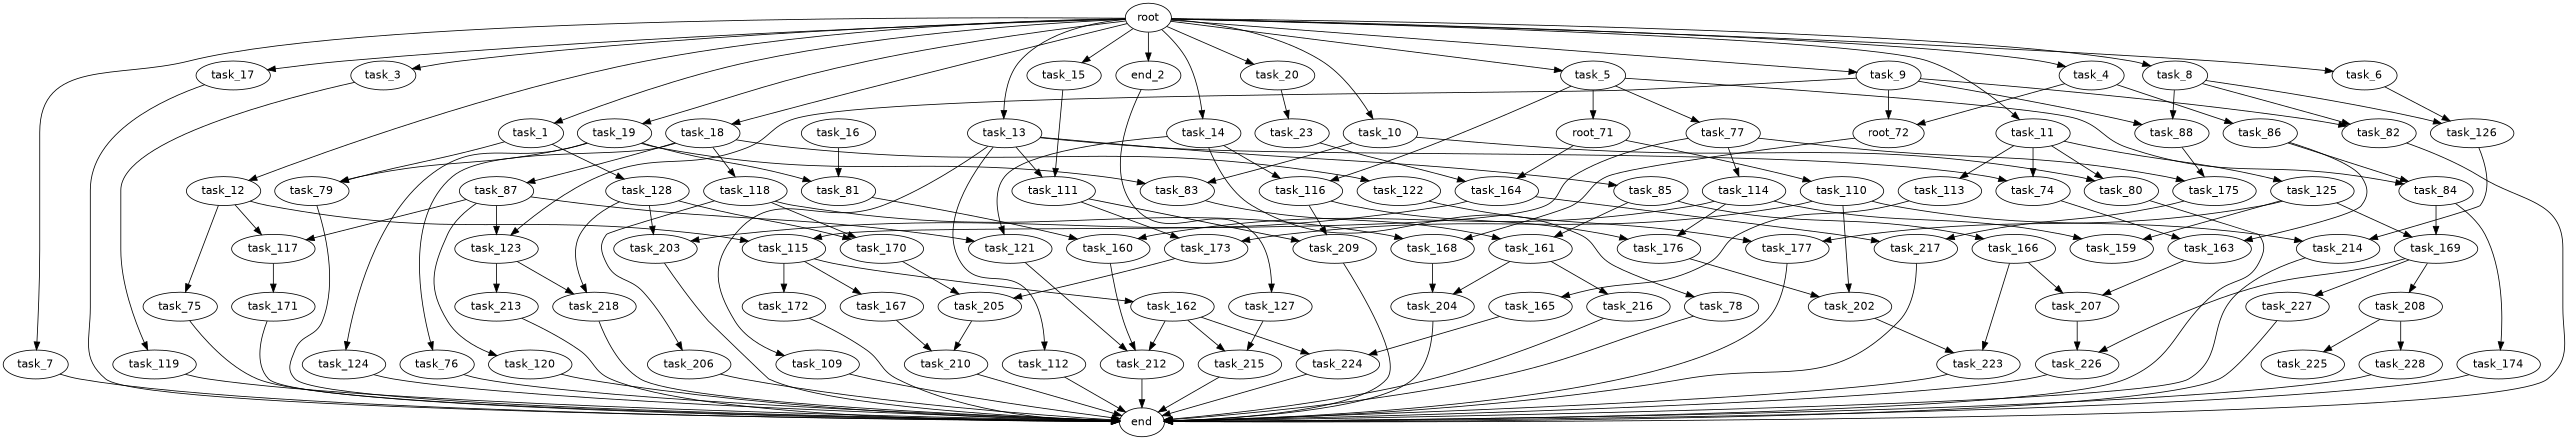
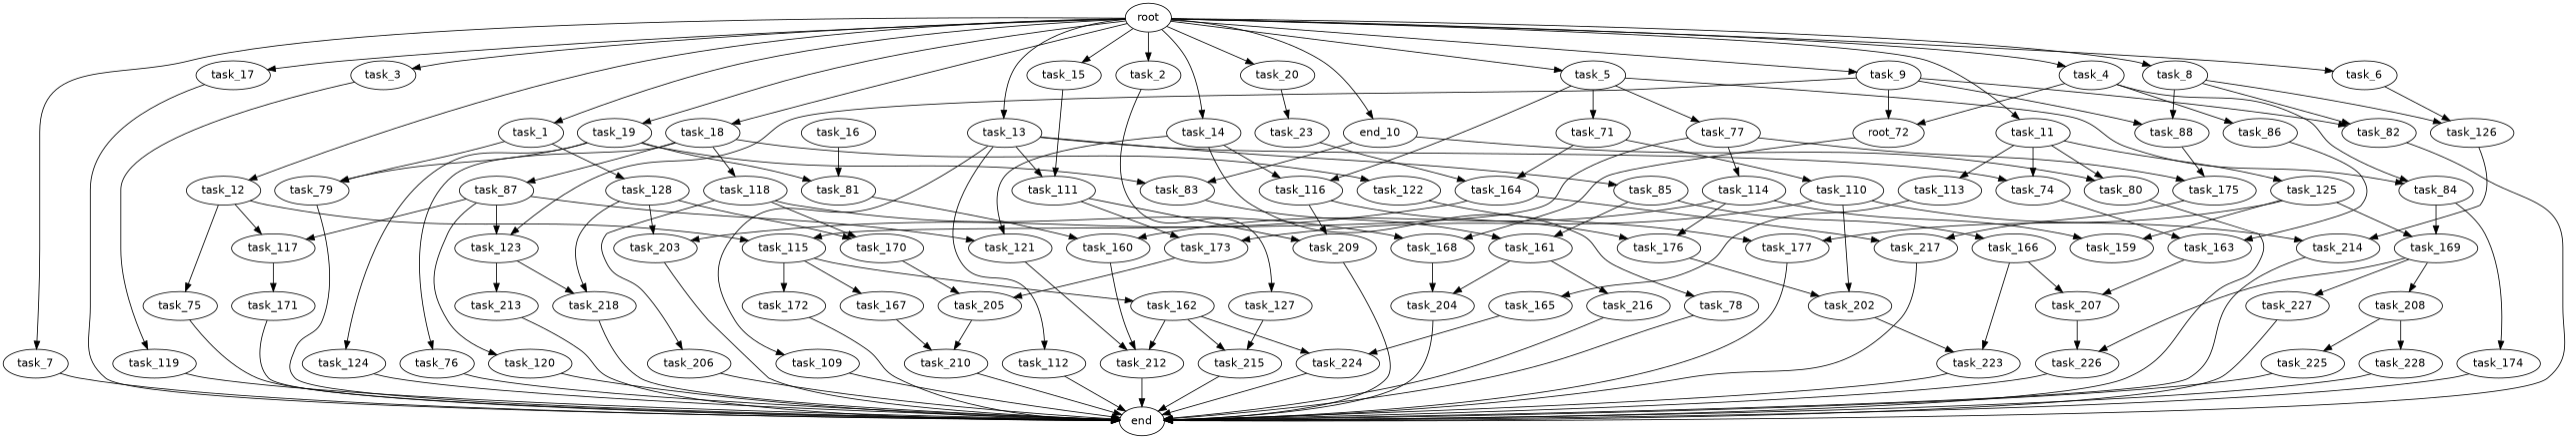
  digraph {
    fontname="DejaVu Sans"
    node [fontname="DejaVu Sans"]
    edge [fontname="DejaVu Sans"]
    root
    task_1
-   task_2 [label=end_2]
+   task_2
    task_3
    task_4
    task_5
    task_6
    task_7
    task_8
    task_9
-   task_10
+   task_10 [label=end_10]
    task_11
    task_12
    task_13
    task_14
    task_15
    task_17
    task_18
    task_19
    task_20
    task_79
    task_128
    task_127
    task_119
    n25 [label=root_72]
    task_84
    task_86
-   task_71 [label=root_71]
+   task_71
    task_77
    task_116
    task_126
    end
    task_82
    task_88
    task_123
    task_80
    task_83
    task_74
    task_113
    task_125
    task_75
    task_115
    task_117
    task_112
    task_85
    task_109
    task_111
    task_78
    task_121
    task_16
    task_81
    task_76
    task_87
    task_118
    task_122
    task_124
    n57 [label=task_23]
    task_170
    task_218
    task_203
    task_215
    task_168
    task_169
    task_174
    task_163
    task_110
    task_164
    task_114
    task_175
    task_209
    task_176
    task_214
    task_213
    task_161
    task_165
    task_159
    task_177
    task_162
    task_167
    task_172
    task_171
    task_166
    task_173
    task_212
    task_160
    task_120
    task_206
    task_202
    task_217
    task_204
    task_207
    task_216
    task_208
    task_226
    task_227
    task_223
    task_205
    task_224
    task_210
    task_225
    task_228
    root -> task_1
    root -> task_2
    root -> task_3
    root -> task_4
    root -> task_5
    root -> task_6
    root -> task_7
    root -> task_8
    root -> task_9
    root -> task_10
    root -> task_11
    root -> task_12
    root -> task_13
    root -> task_14
    root -> task_15
    root -> task_17
    root -> task_18
    root -> task_19
    root -> task_20
    task_1 -> task_79
    task_1 -> task_128
    task_2 -> task_127
    task_3 -> task_119
    task_4 -> n25
-   task_86 -> task_84
+   task_4 -> task_84
    task_4 -> task_86
    task_5 -> task_84
    task_5 -> task_71
    task_5 -> task_77
    task_5 -> task_116
    task_6 -> task_126
    task_7 -> end
    task_8 -> task_126
    task_8 -> task_82
    task_8 -> task_88
    task_9 -> n25
    task_9 -> task_82
    task_9 -> task_88
    task_9 -> task_123
    task_10 -> task_80
    task_10 -> task_83
    task_11 -> task_80
    task_11 -> task_74
    task_11 -> task_113
    task_11 -> task_125
    task_12 -> task_75
    task_12 -> task_115
    task_12 -> task_117
    task_13 -> task_74
    task_13 -> task_112
    task_13 -> task_85
    task_13 -> task_109
    task_13 -> task_111
    task_14 -> task_116
    task_14 -> task_78
    task_14 -> task_121
    task_15 -> task_111
    task_17 -> end
    task_18 -> task_76
    task_18 -> task_87
    task_18 -> task_118
    task_18 -> task_122
    task_19 -> task_79
    task_19 -> task_83
    task_19 -> task_81
    task_19 -> task_124
    task_20 -> n57
    task_79 -> end
    task_128 -> task_170
    task_128 -> task_218
    task_128 -> task_203
    task_127 -> task_215
    task_119 -> end
    n25 -> task_168
    task_84 -> task_169
    task_84 -> task_174
    task_86 -> task_163
    task_71 -> task_110
    task_71 -> task_164
    task_77 -> task_115
    task_77 -> task_114
    task_77 -> task_175
    task_116 -> task_209
    task_116 -> task_176
    task_126 -> task_214
    task_82 -> end
    task_88 -> task_175
    task_123 -> task_218
    task_123 -> task_213
    task_80 -> end
    task_83 -> task_161
    task_74 -> task_163
    task_113 -> task_165
    task_125 -> task_169
    task_125 -> task_159
    task_125 -> task_177
    task_75 -> end
    task_115 -> task_162
    task_115 -> task_167
    task_115 -> task_172
    task_117 -> task_171
    task_112 -> end
    task_85 -> task_161
    task_85 -> task_166
    task_109 -> end
    task_111 -> task_209
    task_111 -> task_173
    task_78 -> end
    task_121 -> task_212
    task_16 -> task_81
    task_81 -> task_160
    task_76 -> end
    task_87 -> task_123
    task_87 -> task_117
    task_87 -> task_121
    task_87 -> task_120
    task_118 -> task_170
    task_118 -> task_168
    task_118 -> task_206
    task_122 -> task_177
    task_124 -> end
    n57 -> task_164
    task_170 -> task_205
    task_218 -> end
    task_203 -> end
    task_215 -> end
    task_168 -> task_204
    task_169 -> task_208
    task_169 -> task_226
    task_169 -> task_227
    task_174 -> end
    task_163 -> task_207
    task_110 -> task_214
    task_110 -> task_173
    task_110 -> task_202
    task_164 -> task_203
    task_164 -> task_217
    task_114 -> task_176
    task_114 -> task_159
    task_114 -> task_160
    task_175 -> task_217
    task_209 -> end
    task_176 -> task_202
    task_214 -> end
    task_213 -> end
    task_161 -> task_204
    task_161 -> task_216
    task_165 -> task_224
    task_177 -> end
    task_162 -> task_215
    task_162 -> task_212
    task_162 -> task_224
    task_167 -> task_210
    task_172 -> end
    task_171 -> end
    task_166 -> task_207
    task_166 -> task_223
    task_173 -> task_205
    task_212 -> end
    task_160 -> task_212
    task_120 -> end
    task_206 -> end
    task_202 -> task_223
    task_217 -> end
    task_204 -> end
    task_207 -> task_226
    task_216 -> end
    task_208 -> task_225
    task_208 -> task_228
    task_226 -> end
    task_227 -> end
    task_223 -> end
    task_205 -> task_210
    task_224 -> end
    task_210 -> end
+   task_225 -> end
    task_228 -> end
  }
